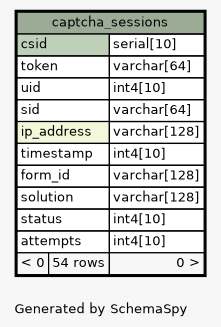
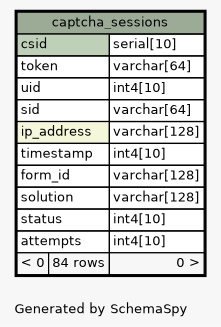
  digraph {
    bgcolor="#f7f7f7"
    fontname=Helvetica
    fontsize=11
    label="\nGenerated by SchemaSpy"
    labeljust=l
    nodesep=0.18
    rankdir=TB
    ranksep=0.46
-   n1 [fontname=Helvetica fontsize=11 label=<     <TABLE BORDER="2" CELLBORDER="1" CELLSPACING="0" BGCOLOR="#ffffff">       <TR><TD COLSPAN="3" BGCOLOR="#9bab96" ALIGN="CENTER">captcha_sessions</TD></TR>       <TR><TD PORT="csid" COLSPAN="2" BGCOLOR="#bed1b8" ALIGN="LEFT">csid</TD><TD PORT="csid.type" ALIGN="LEFT">serial[10]</TD></TR>       <TR><TD PORT="token" COLSPAN="2" ALIGN="LEFT">token</TD><TD PORT="token.type" ALIGN="LEFT">varchar[64]</TD></TR>       <TR><TD PORT="uid" COLSPAN="2" ALIGN="LEFT">uid</TD><TD PORT="uid.type" ALIGN="LEFT">int4[10]</TD></TR>       <TR><TD PORT="sid" COLSPAN="2" ALIGN="LEFT">sid</TD><TD PORT="sid.type" ALIGN="LEFT">varchar[64]</TD></TR>       <TR><TD PORT="ip_address" COLSPAN="2" BGCOLOR="#f4f7da" ALIGN="LEFT">ip_address</TD><TD PORT="ip_address.type" ALIGN="LEFT">varchar[128]</TD></TR>       <TR><TD PORT="timestamp" COLSPAN="2" ALIGN="LEFT">timestamp</TD><TD PORT="timestamp.type" ALIGN="LEFT">int4[10]</TD></TR>       <TR><TD PORT="form_id" COLSPAN="2" ALIGN="LEFT">form_id</TD><TD PORT="form_id.type" ALIGN="LEFT">varchar[128]</TD></TR>       <TR><TD PORT="solution" COLSPAN="2" ALIGN="LEFT">solution</TD><TD PORT="solution.type" ALIGN="LEFT">varchar[128]</TD></TR>       <TR><TD PORT="status" COLSPAN="2" ALIGN="LEFT">status</TD><TD PORT="status.type" ALIGN="LEFT">int4[10]</TD></TR>       <TR><TD PORT="attempts" COLSPAN="2" ALIGN="LEFT">attempts</TD><TD PORT="attempts.type" ALIGN="LEFT">int4[10]</TD></TR>       <TR><TD ALIGN="LEFT" BGCOLOR="#f7f7f7">&lt; 0</TD><TD ALIGN="RIGHT" BGCOLOR="#f7f7f7">54 rows</TD><TD ALIGN="RIGHT" BGCOLOR="#f7f7f7">0 &gt;</TD></TR>     </TABLE>> shape=plaintext]
+   n1 [fontname=Helvetica fontsize=11 label=<     <TABLE BORDER="2" CELLBORDER="1" CELLSPACING="0" BGCOLOR="#ffffff">       <TR><TD COLSPAN="3" BGCOLOR="#9bab96" ALIGN="CENTER">captcha_sessions</TD></TR>       <TR><TD PORT="csid" COLSPAN="2" BGCOLOR="#bed1b8" ALIGN="LEFT">csid</TD><TD PORT="csid.type" ALIGN="LEFT">serial[10]</TD></TR>       <TR><TD PORT="token" COLSPAN="2" ALIGN="LEFT">token</TD><TD PORT="token.type" ALIGN="LEFT">varchar[64]</TD></TR>       <TR><TD PORT="uid" COLSPAN="2" ALIGN="LEFT">uid</TD><TD PORT="uid.type" ALIGN="LEFT">int4[10]</TD></TR>       <TR><TD PORT="sid" COLSPAN="2" ALIGN="LEFT">sid</TD><TD PORT="sid.type" ALIGN="LEFT">varchar[64]</TD></TR>       <TR><TD PORT="ip_address" COLSPAN="2" BGCOLOR="#f4f7da" ALIGN="LEFT">ip_address</TD><TD PORT="ip_address.type" ALIGN="LEFT">varchar[128]</TD></TR>       <TR><TD PORT="timestamp" COLSPAN="2" ALIGN="LEFT">timestamp</TD><TD PORT="timestamp.type" ALIGN="LEFT">int4[10]</TD></TR>       <TR><TD PORT="form_id" COLSPAN="2" ALIGN="LEFT">form_id</TD><TD PORT="form_id.type" ALIGN="LEFT">varchar[128]</TD></TR>       <TR><TD PORT="solution" COLSPAN="2" ALIGN="LEFT">solution</TD><TD PORT="solution.type" ALIGN="LEFT">varchar[128]</TD></TR>       <TR><TD PORT="status" COLSPAN="2" ALIGN="LEFT">status</TD><TD PORT="status.type" ALIGN="LEFT">int4[10]</TD></TR>       <TR><TD PORT="attempts" COLSPAN="2" ALIGN="LEFT">attempts</TD><TD PORT="attempts.type" ALIGN="LEFT">int4[10]</TD></TR>       <TR><TD ALIGN="LEFT" BGCOLOR="#f7f7f7">&lt; 0</TD><TD ALIGN="RIGHT" BGCOLOR="#f7f7f7">84 rows</TD><TD ALIGN="RIGHT" BGCOLOR="#f7f7f7">0 &gt;</TD></TR>     </TABLE>> shape=plaintext]
  }
